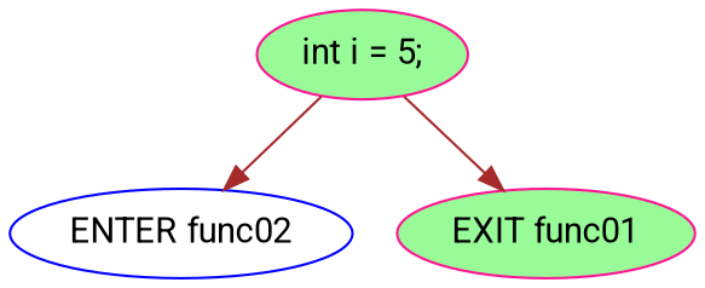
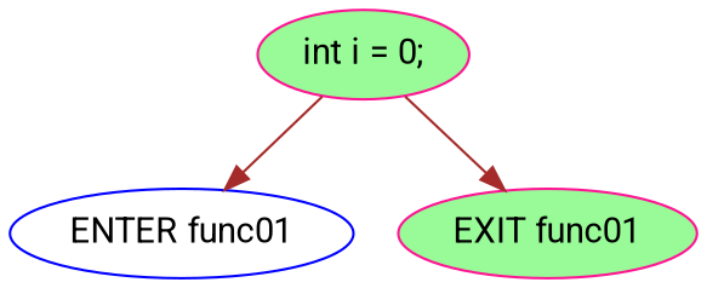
  digraph {
    fontname=Roboto
    node [color=deeppink fillcolor=palegreen fontname=Roboto style=filled]
    edge [color=brown fontname=Roboto]
-   n1 [color=blue fillcolor=white label="ENTER func02"]
-   n2 [label="int i = 5;"]
+   n1 [color=blue fillcolor=white label="ENTER func01"]
+   n2 [label="int i = 0;"]
    n3 [label="EXIT func01"]
    n2 -> n1
    n2 -> n3
  }
